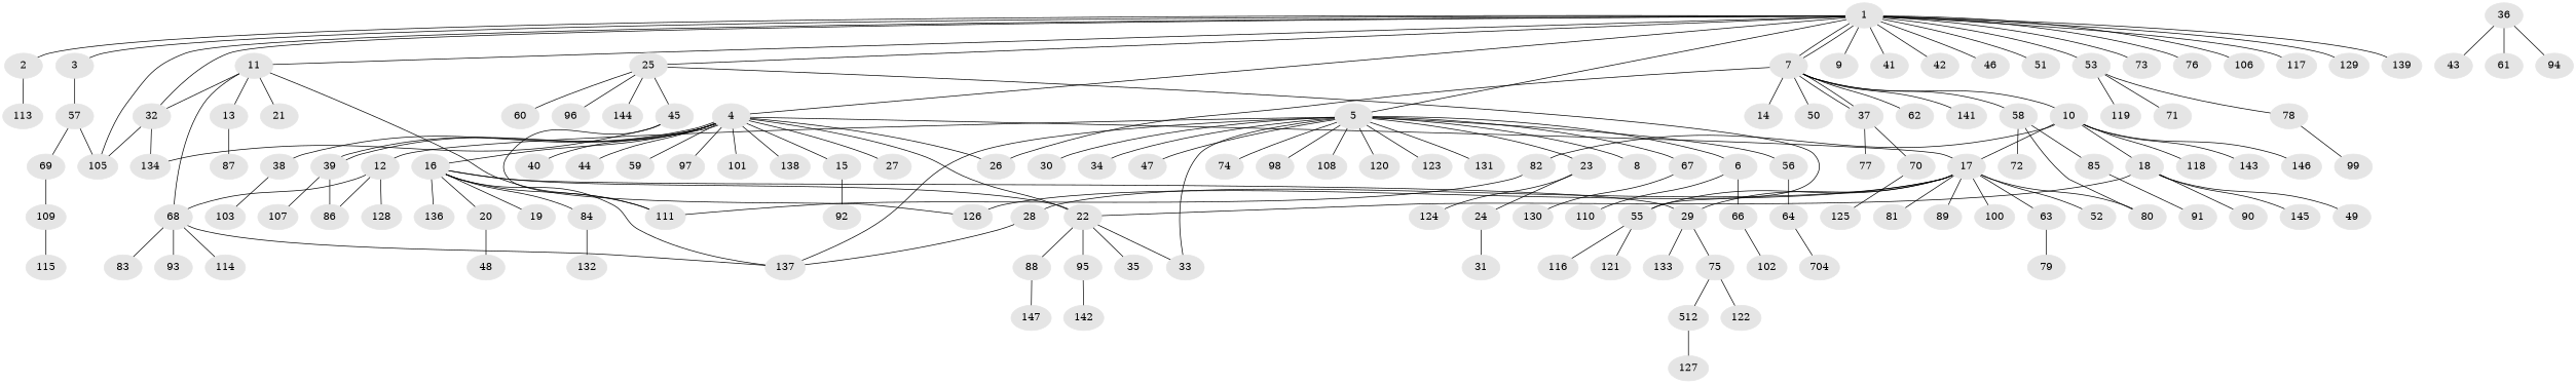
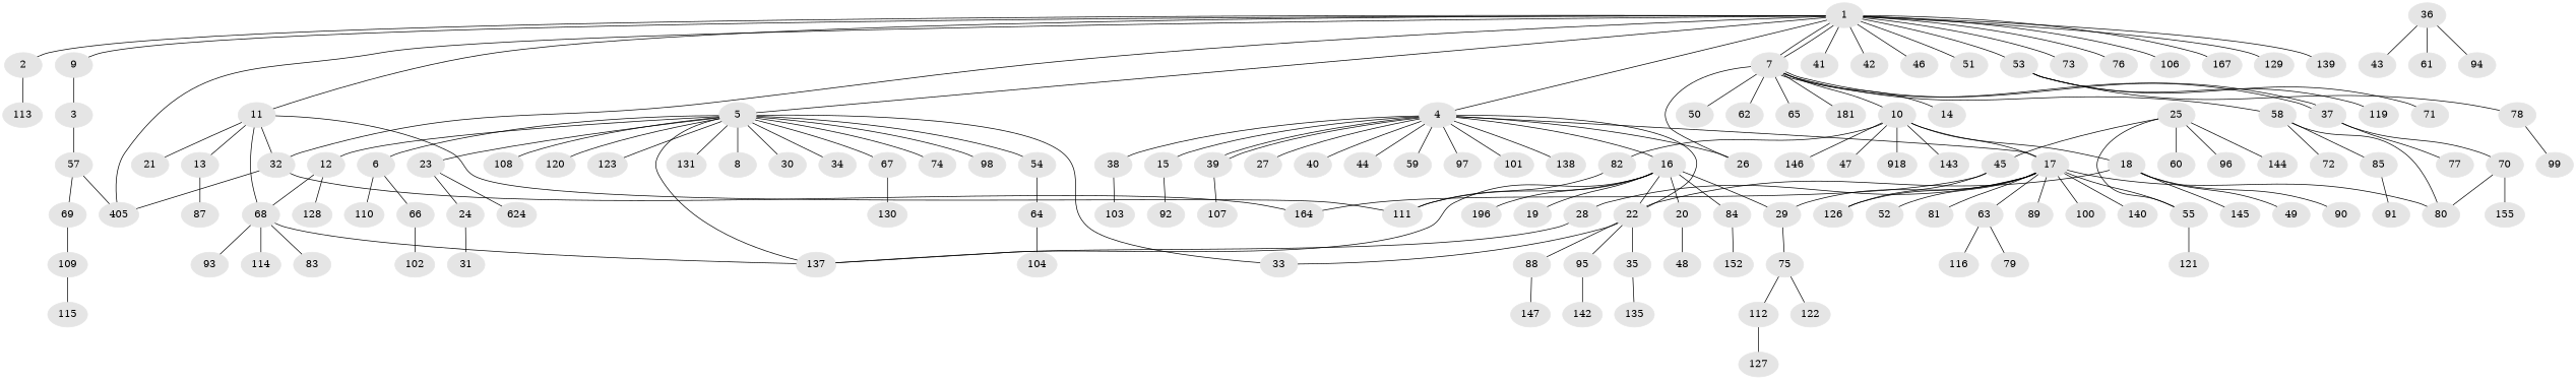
  graph {
    node [color=gray90 style=filled]
    1
    2
    3
    4
    5
    7
    9
    11
    25
    32
    41
    42
    46
    51
    53
    73
    76
-   105
+   105 [label=405]
    106
-   117
+   117 [label=167]
    129
    139
    113
    57
    15
    16
    17
    22
    26
    27
    38
    39
    40
    44
    59
    97
    101
    138
    6
    8
    12
    23
    30
    33
    34
    47
-   56
+   56 [label=54]
    67
    74
    98
    108
    120
    123
    131
    137
    10
    14
    37
    50
    58
    62
-   141
+   65
+   141 [label=181]
    13
    21
    68
    111
    55
    45
    60
    96
    144
-   134
+   134 [label=164]
    71
    78
    119
    69
    92
    19
    20
    29
    84
-   136
+   136 [label=196]
    28
    52
    63
    81
    89
    100
    126
+   140
    80
    35
    88
    95
    36
    43
    61
    94
    103
-   86
    107
    66
    110
    128
    24
-   124
+   124 [label=624]
    64
    130
    102
    18
    82
-   118
+   118 [label=918]
    143
    146
    70
    77
    72
    85
    49
    90
    145
    87
    83
    93
    114
    48
    75
-   133
-   132
+   132 [label=152]
    121
    79
    116
+   135
    147
    142
    31
-   112 [label=512]
+   112
    122
-   125
+   125 [label=155]
    99
-   104 [label=704]
+   104
    109
    91
    115
    127
    1 -- 2
-   1 -- 3
+   9 -- 3
    1 -- 4
    1 -- 5
    1 -- 7
    1 -- 7
    1 -- 9
    1 -- 11
-   1 -- 25
    1 -- 32
    1 -- 41
    1 -- 42
    1 -- 46
    1 -- 51
    1 -- 53
    1 -- 73
    1 -- 76
    1 -- 105
    1 -- 106
    1 -- 117
    1 -- 129
    1 -- 139
    2 -- 113
    3 -- 57
    4 -- 15
    4 -- 16
    4 -- 17
    4 -- 22
    4 -- 26
    4 -- 27
    4 -- 38
    4 -- 39
    4 -- 39
    4 -- 40
    4 -- 44
    4 -- 59
    4 -- 97
    4 -- 101
    4 -- 138
    5 -- 6
    5 -- 8
    5 -- 12
    5 -- 23
    5 -- 30
    5 -- 33
    5 -- 34
-   5 -- 47
+   10 -- 47
    5 -- 56
    5 -- 67
    5 -- 74
    5 -- 98
    5 -- 108
    5 -- 120
    5 -- 123
    5 -- 131
    5 -- 137
    7 -- 26
    7 -- 10
    7 -- 14
    7 -- 37
    7 -- 37
    7 -- 50
    7 -- 58
    7 -- 62
+   7 -- 65
    7 -- 141
    11 -- 32
    11 -- 13
    11 -- 21
    11 -- 68
    11 -- 111
    25 -- 55
    25 -- 45
    25 -- 60
    25 -- 96
    25 -- 144
    32 -- 105
    32 -- 134
    53 -- 71
    53 -- 78
    53 -- 119
    57 -- 105
    57 -- 69
    15 -- 92
    16 -- 22
    16 -- 137
    16 -- 111
    16 -- 19
    16 -- 20
    16 -- 29
    16 -- 84
    16 -- 136
    17 -- 55
    17 -- 29
    17 -- 28
    17 -- 52
    17 -- 63
    17 -- 81
    17 -- 89
    17 -- 100
    17 -- 126
+   17 -- 140
    17 -- 80
    22 -- 33
    22 -- 35
    22 -- 88
    22 -- 95
    38 -- 103
-   39 -- 86
    39 -- 107
    6 -- 66
    6 -- 110
    12 -- 68
-   12 -- 86
    12 -- 128
    23 -- 24
    23 -- 124
    56 -- 64
    67 -- 130
    10 -- 17
    10 -- 18
    10 -- 82
    10 -- 118
    10 -- 143
    10 -- 146
    37 -- 70
    37 -- 77
    58 -- 80
    58 -- 72
    58 -- 85
    13 -- 87
    68 -- 137
    68 -- 83
    68 -- 93
    68 -- 114
    55 -- 121
    45 -- 134
    45 -- 126
    78 -- 99
    69 -- 109
    20 -- 48
    29 -- 75
-   29 -- 133
    84 -- 132
    28 -- 137
    63 -- 79
-   55 -- 116
+   63 -- 116
+   35 -- 135
    88 -- 147
    95 -- 142
    36 -- 43
    36 -- 61
    36 -- 94
    66 -- 102
    24 -- 31
    64 -- 104
    18 -- 22
    18 -- 49
    18 -- 90
    18 -- 145
    82 -- 111
+   70 -- 80
    70 -- 125
    85 -- 91
    75 -- 112
    75 -- 122
    112 -- 127
    109 -- 115
  }
